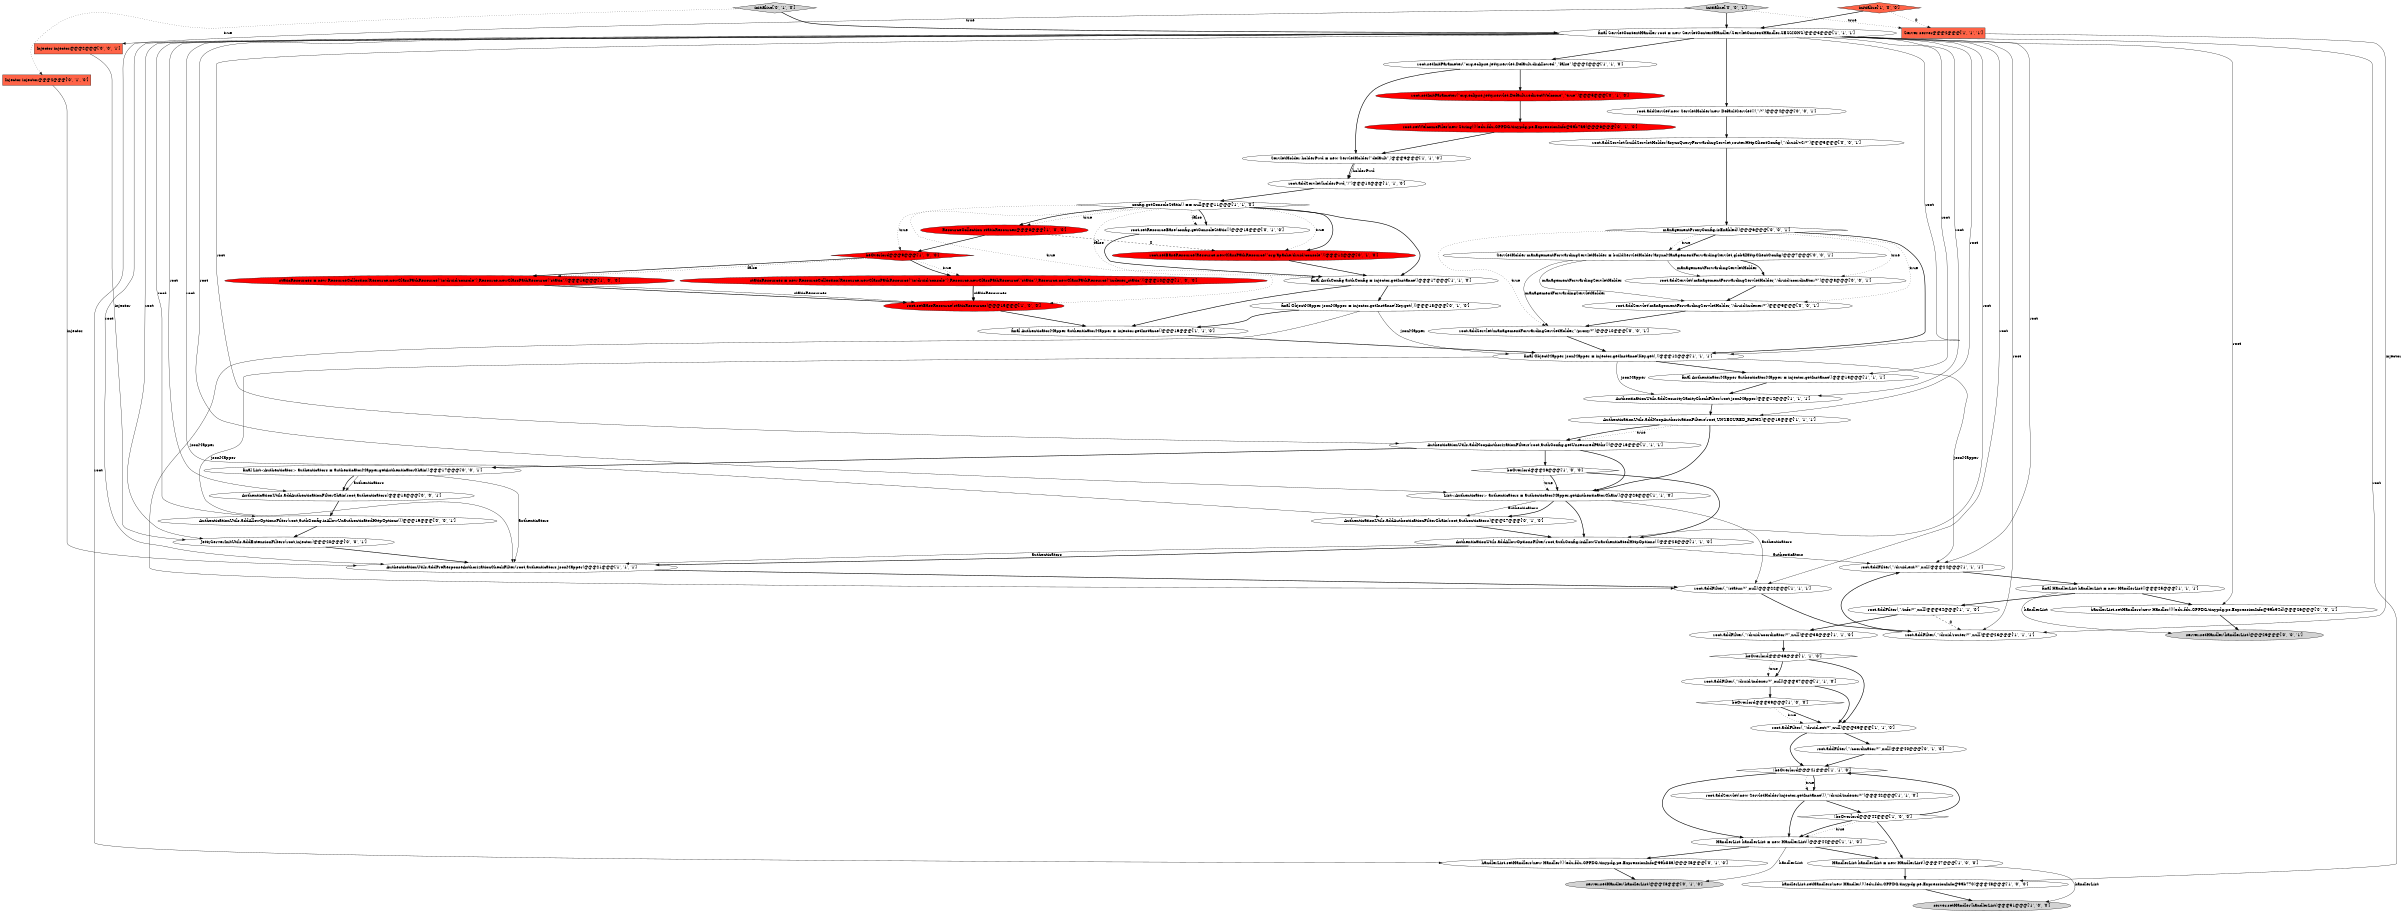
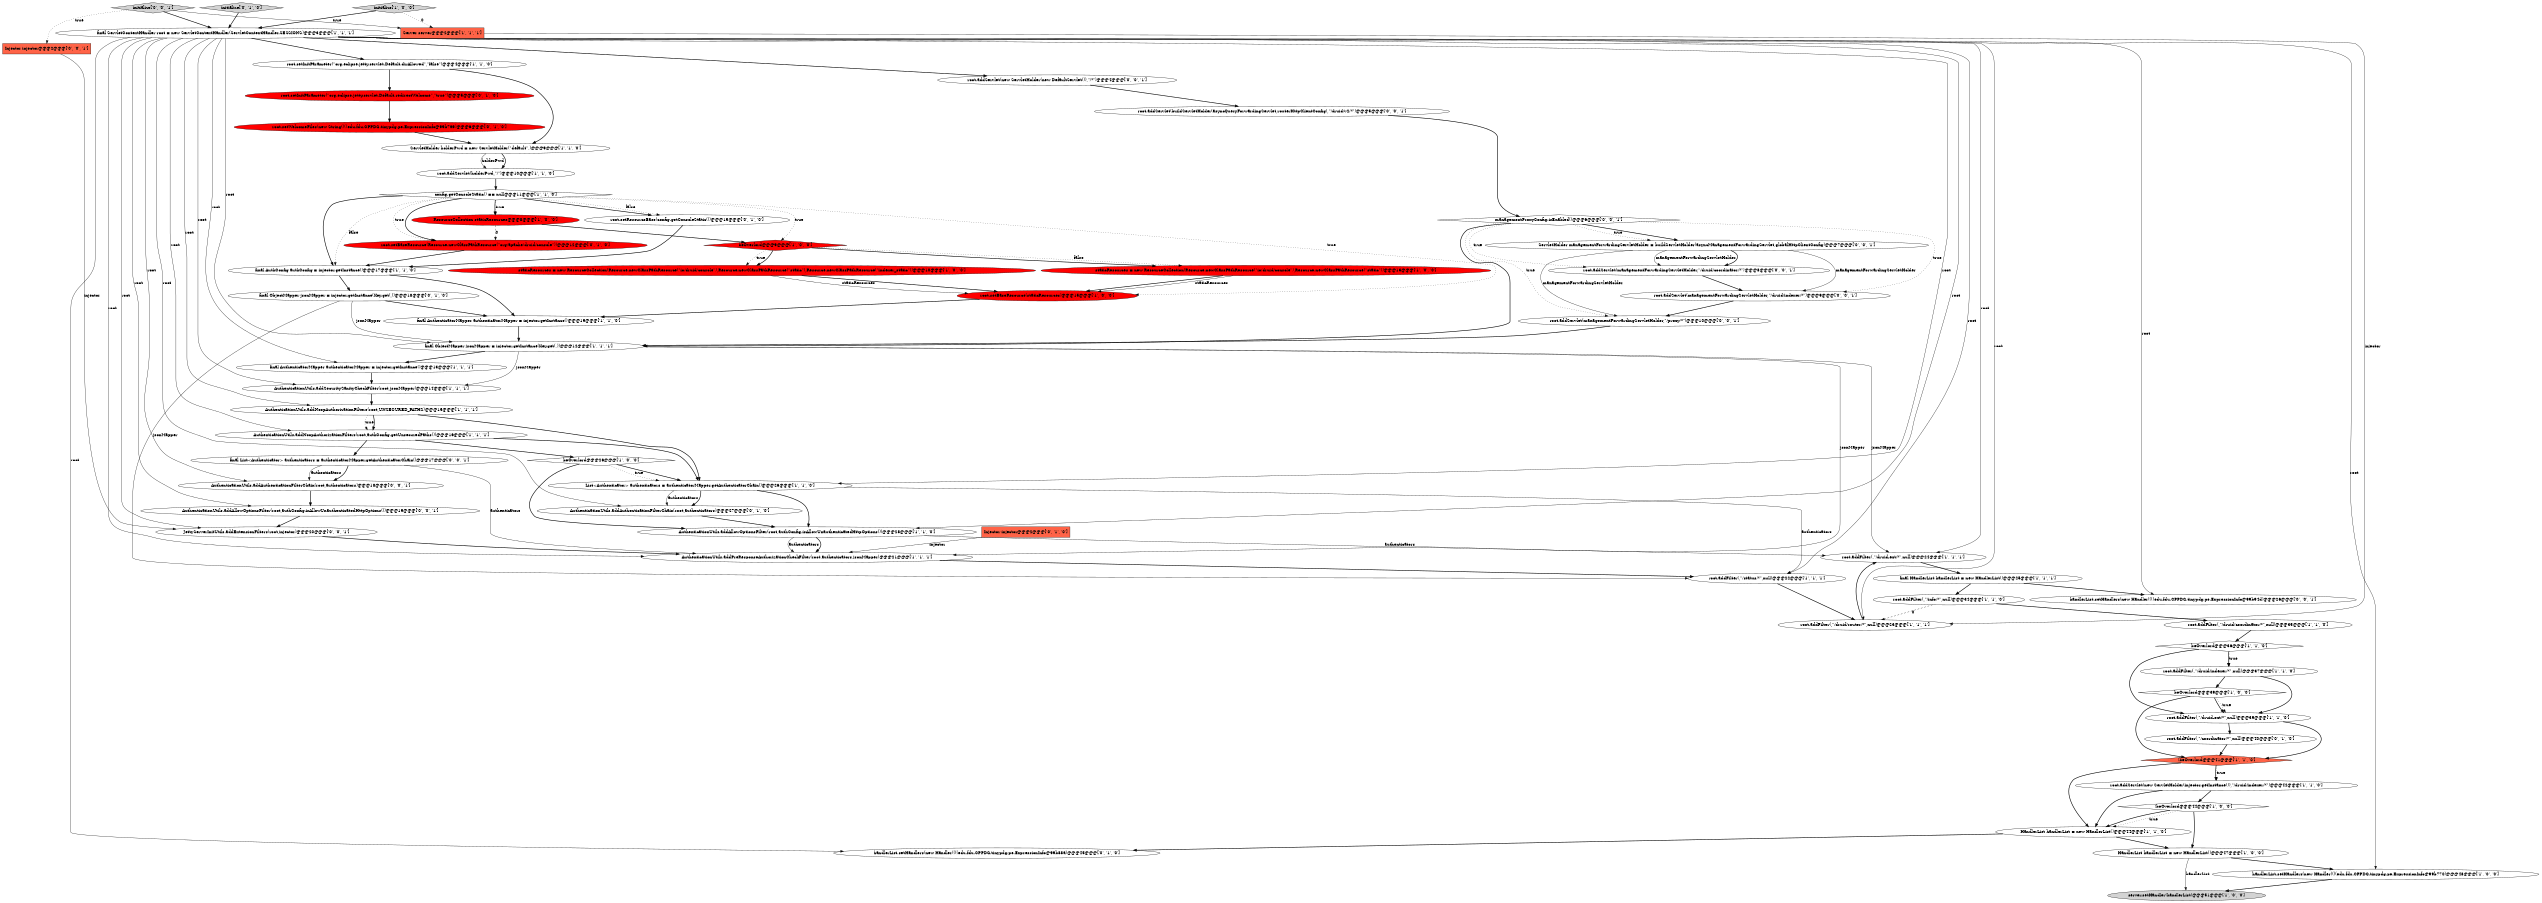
  digraph {
    node [fillcolor=white shape=ellipse style=filled]
    edge [style=bold]
    n1 [label="root.setInitParameter(\"org.eclipse.jetty.servlet.Default.dirAllowed\",\"false\")@@@4@@@['1', '1', '0']"]
    n2 [label="ServletHolder holderPwd = new ServletHolder(\"default\",)@@@9@@@['1', '1', '0']"]
    n3 [fillcolor=red label="root.setInitParameter(\"org.eclipse.jetty.servlet.Default.redirectWelcome\",\"true\")@@@5@@@['0', '1', '0']"]
    n4 [label="root.addServlet(holderPwd,\"/\")@@@10@@@['1', '1', '0']"]
    n5 [fillcolor=red label="root.setWelcomeFiles(new String((((edu.fdu.CPPDG.tinypdg.pe.ExpressionInfo@99b7a9)@@@6@@@['0', '1', '0']"]
    n6 [label="config.getConsoleStatic() == null@@@11@@@['1', '1', '0']" shape=diamond]
    n7 [fillcolor=red label="root.setBaseResource(Resource.newClassPathResource(\"org/apache/druid/console\"))@@@12@@@['0', '1', '0']"]
    n8 [label="final AuthConfig authConfig = injector.getInstance()@@@17@@@['1', '1', '0']"]
    n9 [fillcolor=red label="ResourceCollection staticResources@@@8@@@['1', '0', '0']"]
    n10 [fillcolor=red label="beOverlord@@@9@@@['1', '0', '0']" shape=diamond]
    n11 [fillcolor=red label="root.setBaseResource(staticResources)@@@15@@@['1', '0', '0']"]
    n12 [label="root.setResourceBase(config.getConsoleStatic())@@@15@@@['0', '1', '0']"]
    n13 [label="handlerList.setHandlers(new Handler((((edu.fdu.CPPDG.tinypdg.pe.ExpressionInfo@99b94d)@@@26@@@['0', '0', '1']"]
-   n14 [fillcolor=lightgray label="server.setHandler(handlerList)@@@29@@@['0', '0', '1']"]
    n15 [label="ServletHolder managementForwardingServletHolder = buildServletHolder(asyncManagementForwardingServlet,globalHttpClientConfig)@@@7@@@['0', '0', '1']"]
    n16 [label="root.addServlet(managementForwardingServletHolder,\"/druid/coordinator/*\")@@@8@@@['0', '0', '1']"]
    n17 [label="root.addServlet(managementForwardingServletHolder,\"/proxy/*\")@@@10@@@['0', '0', '1']"]
    n18 [label="root.addServlet(managementForwardingServletHolder,\"/druid/indexer/*\")@@@9@@@['0', '0', '1']"]
    n19 [label="final ObjectMapper jsonMapper = injector.getInstance(Key.get(,))@@@12@@@['1', '1', '1']"]
    n20 [label="root.addFilter(,\"/druid/indexer/*\",null)@@@37@@@['1', '1', '0']"]
    n21 [label="root.addFilter(,\"/druid-ext/*\",null)@@@39@@@['1', '1', '0']"]
    n22 [label="beOverlord@@@39@@@['1', '0', '0']" shape=diamond]
    n23 [label="root.addFilter(,\"/coordinator/*\",null)@@@40@@@['0', '1', '0']"]
-   n24 [label="!beOverlord@@@41@@@['1', '1', '0']" shape=diamond]
+   n24 [fillcolor=tomato label="!beOverlord@@@41@@@['1', '1', '0']" shape=diamond]
    n25 [label="final AuthenticatorMapper authenticatorMapper = injector.getInstance()@@@19@@@['1', '1', '0']"]
    n26 [label="root.addFilter(,\"/druid-ext/*\",null)@@@24@@@['1', '1', '1']"]
    n27 [label="AuthenticationUtils.addSecuritySanityCheckFilter(root,jsonMapper)@@@14@@@['1', '1', '1']"]
    n28 [label="AuthenticationUtils.addPreResponseAuthorizationCheckFilter(root,authenticators,jsonMapper)@@@21@@@['1', '1', '1']"]
    n29 [label="final AuthenticatorMapper authenticatorMapper = injector.getInstance()@@@13@@@['1', '1', '1']"]
    n30 [label="final ObjectMapper jsonMapper = injector.getInstance(Key.get(,))@@@18@@@['0', '1', '0']"]
    n31 [label="root.addServlet(new ServletHolder(injector.getInstance()),\"/druid/indexer/*\")@@@42@@@['1', '1', '0']"]
    n32 [label="HandlerList handlerList = new HandlerList()@@@44@@@['1', '1', '0']"]
    n33 [label="!beOverlord@@@44@@@['1', '0', '0']" shape=diamond]
    n34 [label="handlerList.setHandlers(new Handler((((edu.fdu.CPPDG.tinypdg.pe.ExpressionInfo@99b88a)@@@45@@@['0', '1', '0']"]
-   n35 [fillcolor=lightgray label="server.setHandler(handlerList)@@@48@@@['0', '1', '0']"]
    n36 [label="HandlerList handlerList = new HandlerList()@@@47@@@['1', '0', '0']"]
    n37 [label="root.addFilter(,\"/druid/coordinator/*\",null)@@@35@@@['1', '1', '0']"]
    n38 [label="beOverlord@@@36@@@['1', '1', '0']" shape=diamond]
    n39 [label="root.addFilter(,\"/druid/router/*\",null)@@@23@@@['1', '1', '1']"]
    n40 [label="final HandlerList handlerList = new HandlerList()@@@25@@@['1', '1', '1']"]
    n41 [fillcolor=red label="staticResources = new ResourceCollection(Resource.newClassPathResource(\"io/druid/console\"),Resource.newClassPathResource(\"static\"))@@@13@@@['1', '0', '0']"]
    n42 [fillcolor=red label="staticResources = new ResourceCollection(Resource.newClassPathResource(\"io/druid/console\"),Resource.newClassPathResource(\"static\"),Resource.newClassPathResource(\"indexer_static\"))@@@10@@@['1', '0', '0']"]
    n43 [label="beOverlord@@@26@@@['1', '0', '0']" shape=diamond]
    n44 [label="AuthenticationUtils.addAllowOptionsFilter(root,authConfig.isAllowUnauthenticatedHttpOptions())@@@28@@@['1', '1', '0']"]
    n45 [label="List<Authenticator> authenticators = authenticatorMapper.getAuthenticatorChain()@@@26@@@['1', '1', '0']"]
    n46 [label="AuthenticationUtils.addAuthenticationFilterChain(root,authenticators)@@@27@@@['0', '1', '0']"]
    n47 [label="root.addFilter(,\"/status/*\",null)@@@22@@@['1', '1', '1']"]
    n48 [label="final ServletContextHandler root = new ServletContextHandler(ServletContextHandler.SESSIONS)@@@3@@@['1', '1', '1']"]
    n49 [label="root.addServlet(new ServletHolder(new DefaultServlet()),\"/*\")@@@4@@@['0', '0', '1']"]
    n50 [label="handlerList.setHandlers(new Handler((((edu.fdu.CPPDG.tinypdg.pe.ExpressionInfo@99b770)@@@48@@@['1', '0', '0']"]
    n51 [label="JettyServerInitUtils.addExtensionFilters(root,injector)@@@20@@@['0', '0', '1']"]
    n52 [label="AuthenticationUtils.addNoopAuthorizationFilters(root,authConfig.getUnsecuredPaths())@@@16@@@['1', '1', '1']"]
    n53 [label="AuthenticationUtils.addAllowOptionsFilter(root,authConfig.isAllowUnauthenticatedHttpOptions())@@@19@@@['0', '0', '1']"]
    n54 [label="AuthenticationUtils.addAuthenticationFilterChain(root,authenticators)@@@18@@@['0', '0', '1']"]
    n55 [label="AuthenticationUtils.addNoopAuthorizationFilters(root,UNSECURED_PATHS)@@@15@@@['1', '1', '1']"]
    n56 [label="root.addServlet(buildServletHolder(asyncQueryForwardingServlet,routerHttpClientConfig),\"/druid/v2/*\")@@@5@@@['0', '0', '1']"]
    n57 [fillcolor=lightgray label="server.setHandler(handlerList)@@@51@@@['1', '0', '0']"]
    n58 [label="final List<Authenticator> authenticators = authenticatorMapper.getAuthenticatorChain()@@@17@@@['0', '0', '1']"]
    n59 [label="root.addFilter(,\"/info/*\",null)@@@34@@@['1', '1', '0']"]
    n60 [fillcolor=lightgray label="initialize['0', '1', '0']" shape=diamond]
    n61 [fillcolor=tomato label="Injector injector@@@2@@@['0', '1', '0']" shape=box]
    n62 [fillcolor=tomato label="Server server@@@2@@@['1', '1', '1']" shape=box]
    n63 [fillcolor=tomato label="Injector injector@@@2@@@['0', '0', '1']" shape=box]
    n64 [label="managementProxyConfig.isEnabled()@@@6@@@['0', '0', '1']" shape=diamond]
    n65 [fillcolor=lightgray label="initialize['0', '0', '1']" shape=diamond]
-   n66 [fillcolor=tomato label="initialize['1', '0', '0']" shape=diamond]
+   n66 [fillcolor=lightgray label="initialize['1', '0', '0']" shape=diamond]
    n1 -> n2
    n1 -> n3
    n2 -> n4
    n2 -> n4 [label=holderPwd style=solid]
    n3 -> n5
    n4 -> n6
    n5 -> n2
    n6 -> n7
    n6 -> n7 [label=true style=dotted]
    n6 -> n8
    n6 -> n8 [label=false style=dotted]
    n6 -> n9
    n6 -> n9 [label=true style=dotted]
    n6 -> n10 [label=true style=dotted]
    n6 -> n11 [label=true style=dotted]
    n6 -> n12
    n6 -> n12 [label=false style=dotted]
    n7 -> n8
    n8 -> n25
    n8 -> n30
    n9 -> n7 [label=0 style=dashed]
    n9 -> n10
    n10 -> n41
    n10 -> n41 [label=false style=dotted]
    n10 -> n42 [label=true style=dotted]
    n10 -> n42
    n11 -> n25
    n12 -> n8
-   n13 -> n14
    n15 -> n16 [label=managementForwardingServletHolder style=solid]
    n15 -> n16
    n15 -> n17 [label=managementForwardingServletHolder style=solid]
    n15 -> n18 [label=managementForwardingServletHolder style=solid]
    n16 -> n18
    n17 -> n19
    n18 -> n17
    n19 -> n26 [label=jsonMapper style=solid]
    n19 -> n27 [label=jsonMapper style=solid]
    n19 -> n28 [label=jsonMapper style=solid]
    n19 -> n29
    n20 -> n21
    n20 -> n22
    n21 -> n23
    n21 -> n24
    n22 -> n21
    n22 -> n21 [label=true style=dotted]
-   n33 -> n24
+   n22 -> n24
    n23 -> n24
    n24 -> n31 [label=true style=dotted]
    n24 -> n31
    n24 -> n32
    n25 -> n19
    n26 -> n40
    n27 -> n55
    n28 -> n47
    n29 -> n27
    n30 -> n19 [label=jsonMapper style=solid]
    n30 -> n25
    n30 -> n47 [label=jsonMapper style=solid]
    n31 -> n32
    n31 -> n33
    n32 -> n34
-   n32 -> n35 [label=handlerList style=solid]
    n32 -> n36
    n33 -> n32 [label=true style=dotted]
    n33 -> n32
    n33 -> n36
-   n34 -> n35
    n36 -> n50
    n36 -> n57 [label=handlerList style=solid]
    n37 -> n38
    n38 -> n20
    n38 -> n20 [label=true style=dotted]
    n38 -> n21
    n39 -> n26
    n40 -> n13
-   n40 -> n14 [label=handlerList style=solid]
    n40 -> n59
    n41 -> n11
    n41 -> n11 [label=staticResources style=solid]
    n42 -> n11
    n42 -> n11 [label=staticResources style=solid]
    n43 -> n44
    n43 -> n45
    n43 -> n45 [label=true style=dotted]
    n44 -> n26 [label=authenticators style=solid]
    n44 -> n28
    n44 -> n28 [label=authenticators style=solid]
    n45 -> n44
    n45 -> n46 [label=authenticators style=solid]
    n45 -> n46
    n45 -> n47 [label=authenticators style=solid]
    n46 -> n44
    n47 -> n39
    n48 -> n1
    n48 -> n13 [label=root style=solid]
    n48 -> n19 [label=root style=solid]
    n48 -> n26 [label=root style=solid]
    n48 -> n27 [label=root style=solid]
    n48 -> n28 [label=root style=solid]
    n48 -> n29 [label=root style=solid]
    n48 -> n34 [label=root style=solid]
    n48 -> n39 [label=root style=solid]
    n48 -> n44 [label=root style=solid]
    n48 -> n45 [label=root style=solid]
    n48 -> n46 [label=root style=solid]
    n48 -> n47 [label=root style=solid]
    n48 -> n49
    n48 -> n50 [label=root style=solid]
    n48 -> n51 [label=root style=solid]
    n48 -> n52 [label=root style=solid]
    n48 -> n53 [label=root style=solid]
    n48 -> n54 [label=root style=solid]
    n48 -> n55 [label=root style=solid]
    n49 -> n56
    n50 -> n57
    n51 -> n28
    n52 -> n43
    n52 -> n45
    n52 -> n58
    n53 -> n51
    n54 -> n53
    n55 -> n45
    n55 -> n52 [label=true style=dotted]
    n55 -> n52
    n56 -> n64
    n58 -> n28 [label=authenticators style=solid]
    n58 -> n54
    n58 -> n54 [label=authenticators style=solid]
    n59 -> n37
    n59 -> n39 [label=0 style=dashed]
    n60 -> n48
-   n60 -> n61 [label=true style=dotted]
    n61 -> n28 [label=injector style=solid]
    n62 -> n39 [label=injector style=solid]
    n63 -> n51 [label=injector style=solid]
    n64 -> n15
    n64 -> n15 [label=true style=dotted]
    n64 -> n16 [label=true style=dotted]
    n64 -> n17 [label=true style=dotted]
    n64 -> n18 [label=true style=dotted]
    n64 -> n19
    n65 -> n48
-   n65 -> n62 [label=true style=dotted]
-   n65 -> n63 [label=true style=solid]
+   n65 -> n62 [label=true style=solid]
+   n65 -> n63 [label=true style=dotted]
    n66 -> n48
    n66 -> n62 [label=0 style=dotted]
  }
